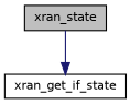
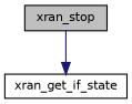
  digraph {
    rankdir=TB
    node [color=black fontname=Helvetica fontsize=10 shape=record style=filled]
-   n1 [fillcolor=grey75 fontcolor=black height=0.2 label=xran_state width=0.4]
+   n1 [fillcolor=grey75 fontcolor=black height=0.2 label=xran_stop width=0.4]
    n2 [fillcolor=white height=0.2 label=xran_get_if_state width=0.4]
    n1 -> n2 [color=midnightblue fontname=Helvetica fontsize=10 labelfontname=Helvetica labelfontsize=10 style=solid]
  }
